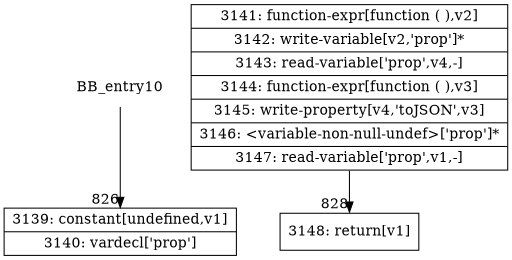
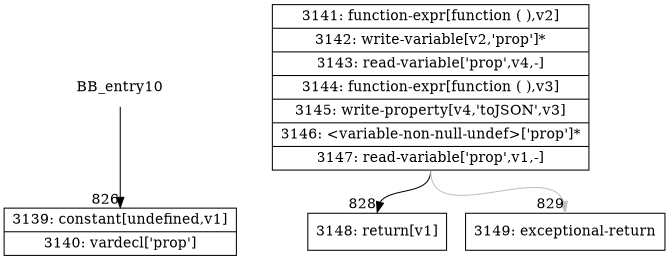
  digraph {
    rankdir=TD
    node [shape=record]
    edge [headport=n tailport=s]
    n1 [label=BB_entry10 shape=none]
    n2 [label="{3139: constant[undefined,v1]|3140: vardecl['prop']}"]
    n3 [label="{3141: function-expr[function ( ),v2]|3142: write-variable[v2,'prop']*|3143: read-variable['prop',v4,-]|3144: function-expr[function ( ),v3]|3145: write-property[v4,'toJSON',v3]|3146: \<variable-non-null-undef\>['prop']*|3147: read-variable['prop',v1,-]}"]
    n4 [label="{3148: return[v1]}"]
+   n5 [label="{3149: exceptional-return}"]
    n1 -> n2 [headlabel="    826"]
    n3 -> n4 [headlabel="      828"]
+   n3 -> n5 [color=gray headlabel="      829"]
  }
